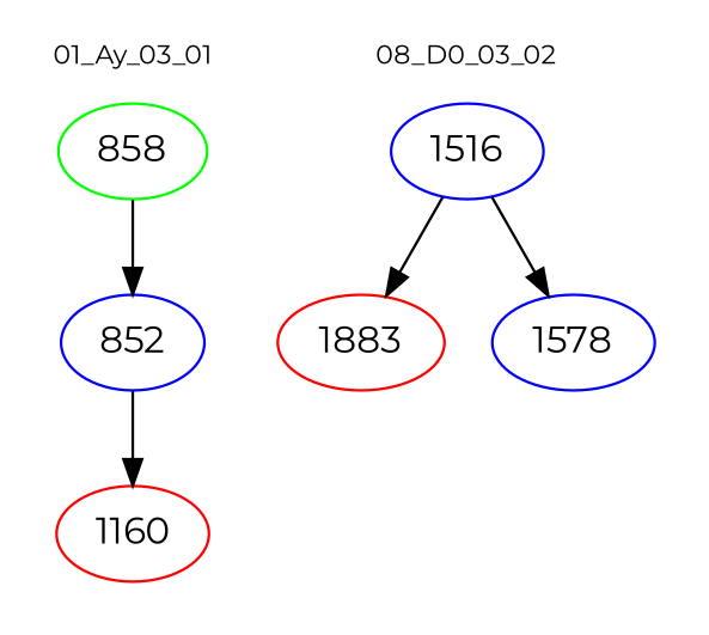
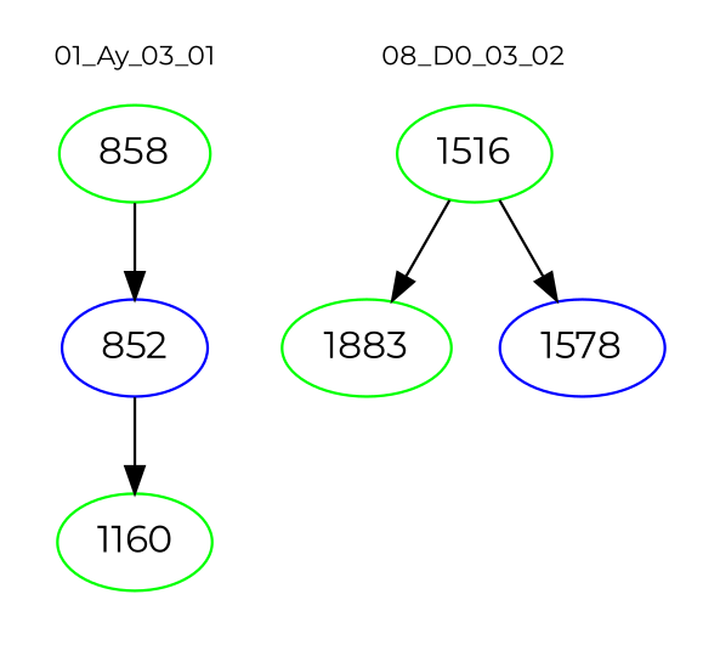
  digraph {
    fontname=Montserrat
    node [color=green fontname=Montserrat]
    edge [color=black fontname=Montserrat]
    n1 [label=858]
    n2 [color=blue label=852]
-   n3 [color=red label=1160]
-   n4 [color=blue label=1516]
-   n5 [color=red label=1883]
+   n3 [label=1160]
+   n4 [label=1516]
+   n5 [label=1883]
    n6 [color=blue label=1578]
    subgraph cluster_1 {
      color=white
      fontsize=10
      label="01_Ay_03_01"
      n1
      n2
      n3
    }
    subgraph cluster_2 {
      color=white
      fontsize=10
      label="08_D0_03_02"
      n4
      n5
      n6
    }
    n1 -> n2
    n2 -> n3
    n4 -> n5
    n4 -> n6
  }
